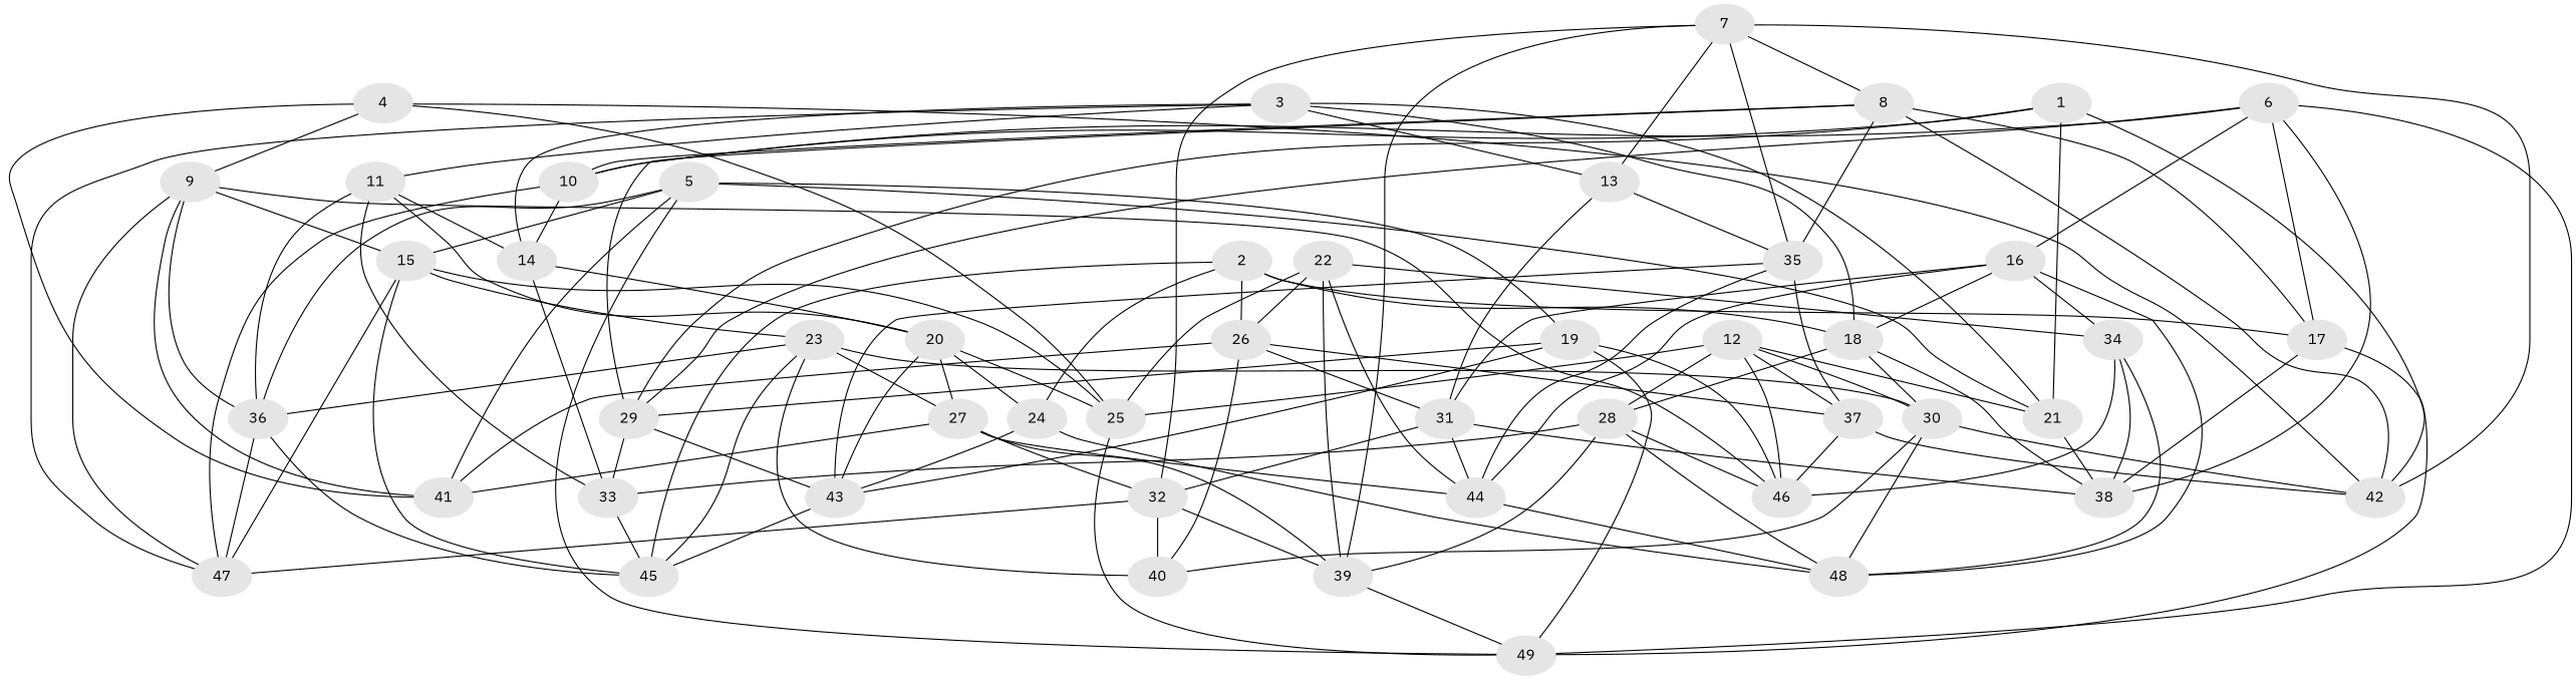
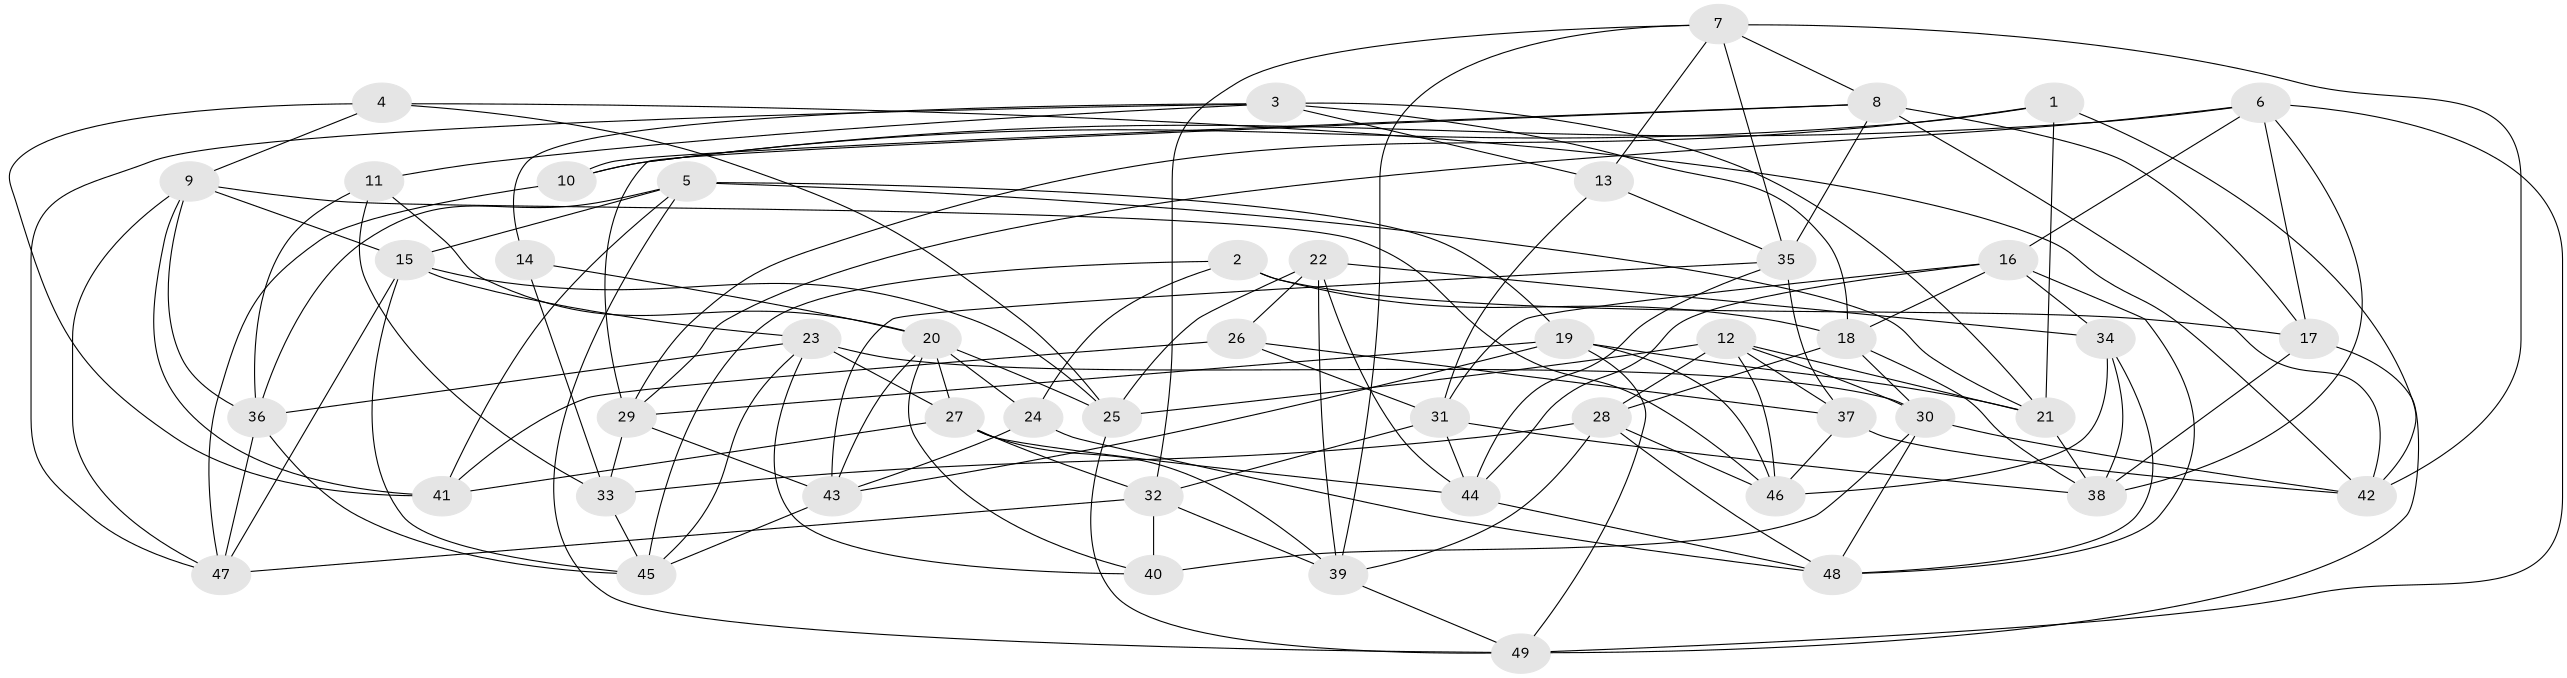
  graph {
    fontname="IBM Plex Sans"
    node [color=gray90 fontname="IBM Plex Sans" style=filled]
    edge [fontname="IBM Plex Sans" weight=1.0]
    1
    10
    21
    29
    42
    14
    47
    38
    33
    43
    2
    17
    18
    24
    26
    45
    49
    28
    30
    48
    41
    37
    31
    40
    3
    11
    13
    36
    20
    35
    4
    9
    25
    15
    46
    5
    19
    23
    6
    16
    34
    44
    7
    8
    32
    39
    27
    12
    22
    1 -- 10
    1 -- 21
    1 -- 29
    1 -- 42
-   10 -- 14 [weight=2.0]
    10 -- 47
    21 -- 38
    29 -- 33
    29 -- 43
    14 -- 33
    14 -- 20
    33 -- 45
    43 -- 45
    2 -- 17 [weight=2.0]
    2 -- 18
    2 -- 24
-   2 -- 26
    2 -- 45
    17 -- 38
    17 -- 49
    18 -- 38
    18 -- 28
    18 -- 30
    24 -- 43
    24 -- 48
    26 -- 41
    26 -- 37
    26 -- 31
-   26 -- 40
+   20 -- 40
    28 -- 33
    28 -- 48
    28 -- 46
    28 -- 39
    30 -- 42
    30 -- 48
    30 -- 40
    37 -- 42
    37 -- 46
    31 -- 38
    31 -- 44
    31 -- 32
    3 -- 21
    3 -- 14
    3 -- 47
    3 -- 18
    3 -- 11
    3 -- 13
-   11 -- 14
    11 -- 33 [weight=2.0]
    11 -- 36
    11 -- 20
    13 -- 31
    13 -- 35
    36 -- 47
    36 -- 45
    20 -- 43
    20 -- 24
    20 -- 25
    20 -- 27
    35 -- 43
    35 -- 37
    35 -- 44
    4 -- 42
    4 -- 41
    4 -- 9
    4 -- 25
    9 -- 47
    9 -- 41
    9 -- 36
    9 -- 15
    9 -- 46
    25 -- 49
    15 -- 47
    15 -- 45
    15 -- 25
    15 -- 23
    5 -- 21
    5 -- 49
    5 -- 41
    5 -- 36
    5 -- 15
    5 -- 19
+   19 -- 21
    19 -- 29
    19 -- 43
    19 -- 49
    19 -- 46
    23 -- 45
    23 -- 30
    23 -- 40
    23 -- 36
    23 -- 27
    6 -- 10
    6 -- 29
    6 -- 38
    6 -- 17
    6 -- 49
    6 -- 16
    16 -- 18
    16 -- 48
    16 -- 31
    16 -- 34
    16 -- 44
    34 -- 38
    34 -- 48
    34 -- 46
    44 -- 48
    7 -- 42
    7 -- 13
    7 -- 35
    7 -- 8
    7 -- 32
    7 -- 39
    8 -- 10
    8 -- 29
    8 -- 42
    8 -- 17
    8 -- 35
    32 -- 47
    32 -- 40
    32 -- 39
    39 -- 49
    27 -- 41
    27 -- 44
    27 -- 32
    27 -- 39
    12 -- 21
    12 -- 28
    12 -- 30
    12 -- 37
    12 -- 25
    12 -- 46
    22 -- 26
    22 -- 25
    22 -- 34 [weight=2.0]
    22 -- 44
    22 -- 39
  }
